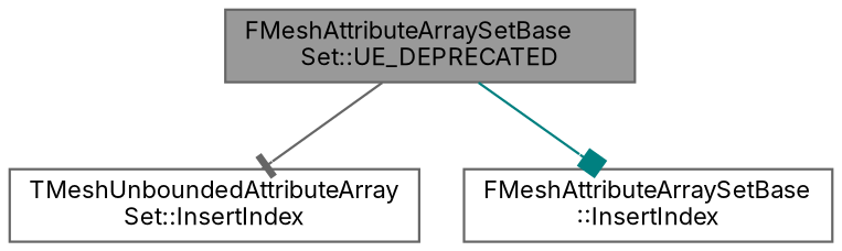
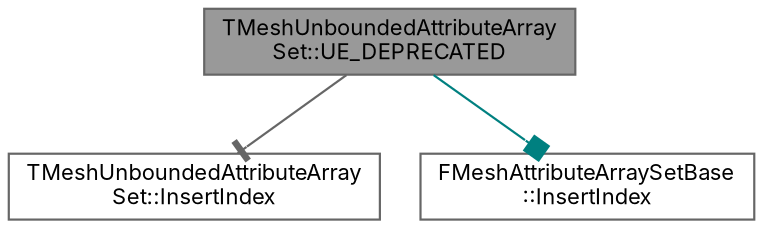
  digraph {
    fontname=Inter
    rankdir=TB
    node [color=grey40 fillcolor=white fontname=Inter fontsize=10 shape=box style=filled]
    edge [fontname=Inter fontsize=10 labelfontname=Helvetica labelfontsize=10 style=solid]
-   n1 [color=gray40 fillcolor=grey60 fontcolor=black height=0.2 label="FMeshAttributeArraySetBase\lSet::UE_DEPRECATED" width=0.4]
+   n1 [color=gray40 fillcolor=grey60 fontcolor=black height=0.2 label="TMeshUnboundedAttributeArray\lSet::UE_DEPRECATED" width=0.4]
    n2 [height=0.2 label="TMeshUnboundedAttributeArray\lSet::InsertIndex" width=0.4]
    n3 [height=0.2 label="FMeshAttributeArraySetBase\l::InsertIndex" width=0.4]
    n1 -> n2 [arrowhead=tee color=gray40]
    n1 -> n3 [arrowhead=box color=teal]
  }
